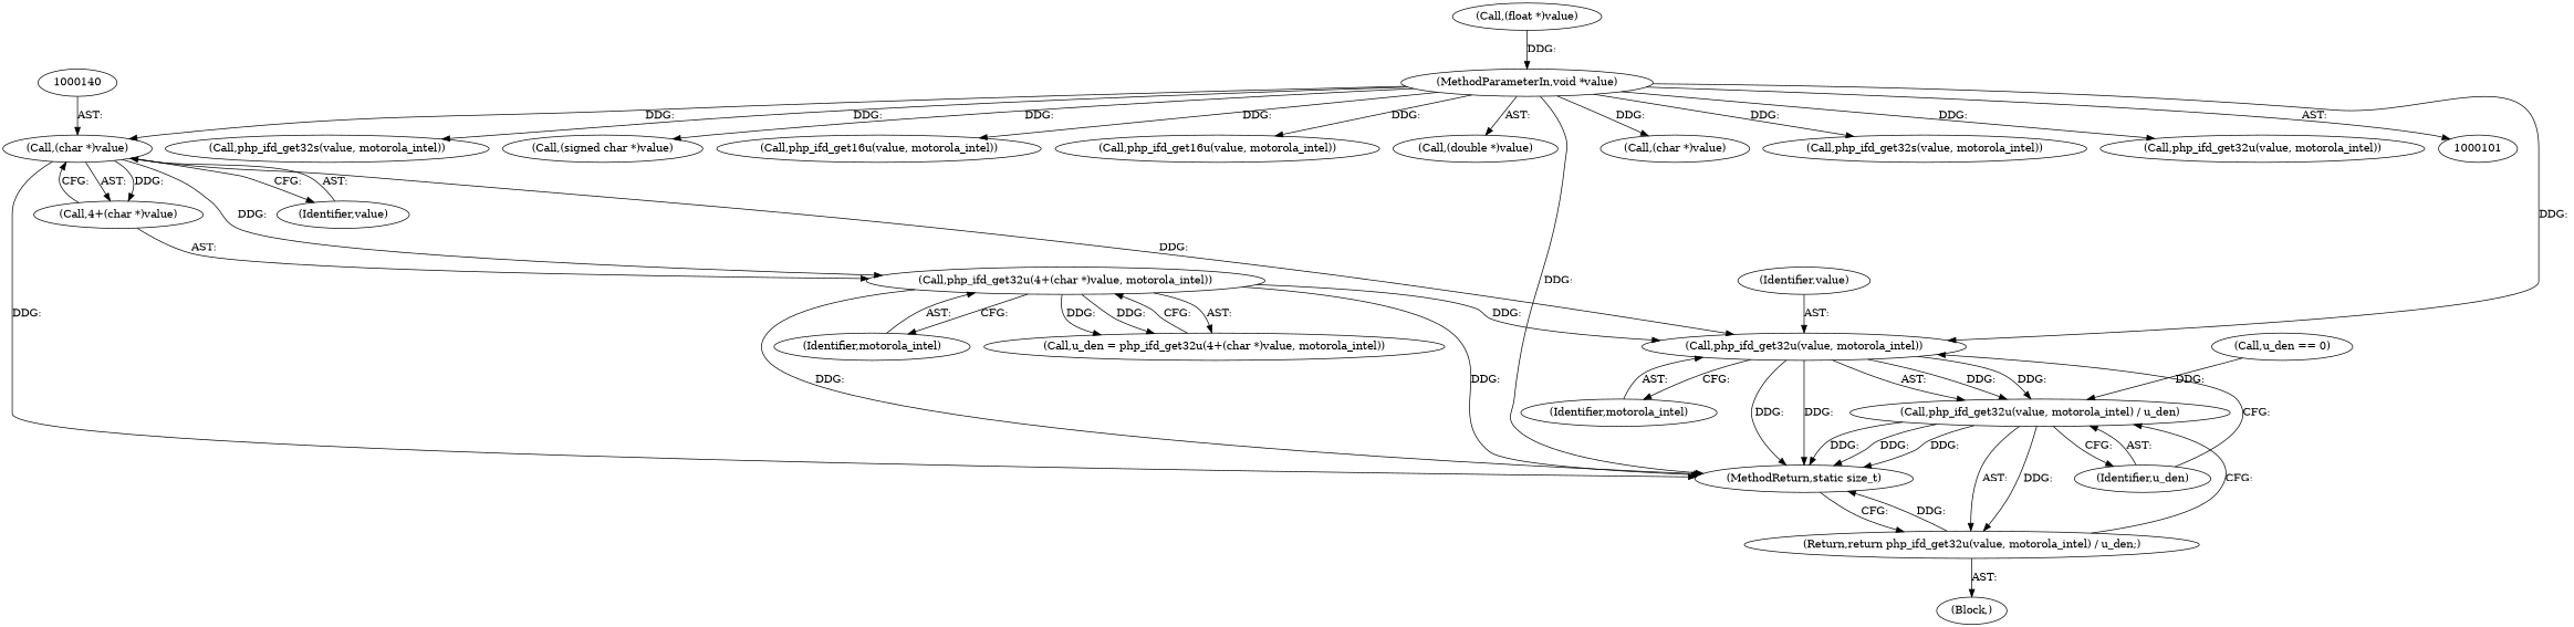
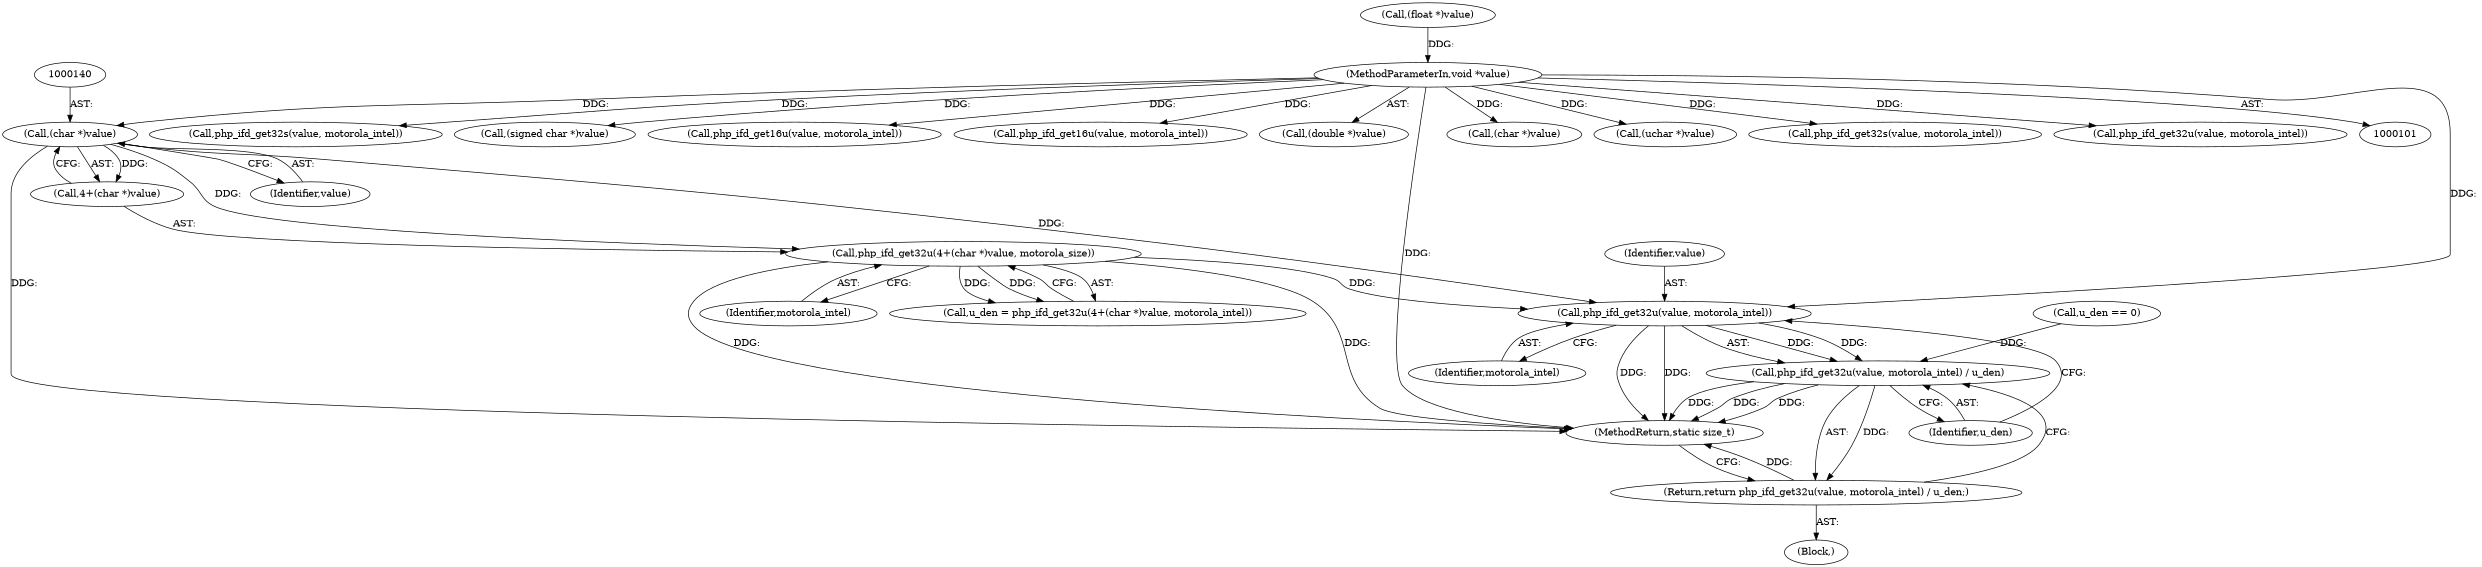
  digraph {
    n1 [label="(Call,php_ifd_get32u(value, motorola_intel))"]
    n2 [label="(Call,php_ifd_get32u(value, motorola_intel) / u_den)"]
    n3 [label="(MethodReturn,static size_t)"]
    n4 [label="(Identifier,motorola_intel)"]
    n5 [label="(Return,return php_ifd_get32u(value, motorola_intel) / u_den;)"]
    n6 [label="(Identifier,u_den)"]
    n7 [label="(Call,(char *)value)"]
-   n8 [label="(Call,php_ifd_get32u(4+(char *)value, motorola_intel))"]
+   n8 [label="(Call,php_ifd_get32u(4+(char *)value, motorola_size))"]
    n9 [label="(Call,4+(char *)value)"]
    n10 [label="(Identifier,value)"]
    n11 [label="(Identifier,motorola_intel)"]
    n12 [label="(Call,u_den = php_ifd_get32u(4+(char *)value, motorola_intel))"]
    n13 [label="(MethodParameterIn,void *value)"]
    n14 [label="(Call,php_ifd_get32s(value, motorola_intel))"]
    n15 [label="(Call,(signed char *)value)"]
    n16 [label="(Call,php_ifd_get16u(value, motorola_intel))"]
    n17 [label="(Call,php_ifd_get16u(value, motorola_intel))"]
    n18 [label="(Call,(double *)value)"]
    n19 [label="(Call,(char *)value)"]
+   n20 [label="(Call,(uchar *)value)"]
    n21 [label="(Call,php_ifd_get32s(value, motorola_intel))"]
    n22 [label="(Call,php_ifd_get32u(value, motorola_intel))"]
    1000101
    n24 [label="(Call,(float *)value)"]
    n25 [label="(Block,)"]
    n26 [label="(Identifier,value)"]
    n27 [label="(Call,u_den == 0)"]
    1000140
    n1 -> n2 [label="AST: "]
    n1 -> n2 [label="DDG: "]
    n1 -> n2 [label="DDG: "]
    n1 -> n3 [label="DDG: "]
    n1 -> n3 [label="DDG: "]
    n1 -> n4 [label="CFG: "]
    n2 -> n3 [label="DDG: "]
    n2 -> n3 [label="DDG: "]
    n2 -> n3 [label="DDG: "]
    n2 -> n5 [label="AST: "]
    n2 -> n5 [label="DDG: "]
    n2 -> n6 [label="CFG: "]
    n3 -> n5 [label="CFG: "]
    n4 -> n1 [label="AST: "]
    n5 -> n2 [label="CFG: "]
    n5 -> n3 [label="DDG: "]
    n5 -> n25 [label="AST: "]
    n6 -> n1 [label="CFG: "]
    n6 -> n2 [label="AST: "]
    n7 -> n1 [label="DDG: "]
    n7 -> n3 [label="DDG: "]
    n7 -> n8 [label="DDG: "]
    n7 -> n9 [label="AST: "]
    n7 -> n9 [label="DDG: "]
    n7 -> n10 [label="CFG: "]
    n8 -> n1 [label="DDG: "]
    n8 -> n3 [label="DDG: "]
    n8 -> n3 [label="DDG: "]
    n8 -> n11 [label="CFG: "]
    n8 -> n12 [label="AST: "]
    n8 -> n12 [label="DDG: "]
    n8 -> n12 [label="DDG: "]
    n9 -> n7 [label="CFG: "]
    n9 -> n8 [label="AST: "]
    n10 -> n7 [label="AST: "]
    n11 -> n8 [label="AST: "]
    n12 -> n8 [label="CFG: "]
    n13 -> n1 [label="DDG: "]
    n13 -> n3 [label="DDG: "]
    n13 -> n7 [label="DDG: "]
    n13 -> n14 [label="DDG: "]
    n13 -> n15 [label="DDG: "]
    n13 -> n16 [label="DDG: "]
    n13 -> n17 [label="DDG: "]
    n13 -> n18 [label="AST: "]
    n13 -> n19 [label="DDG: "]
+   n13 -> n20 [label="DDG: "]
    n13 -> n21 [label="DDG: "]
    n13 -> n22 [label="DDG: "]
    n13 -> 1000101 [label="AST: "]
    n24 -> n13 [label="DDG: "]
    n26 -> n1 [label="AST: "]
    n27 -> n2 [label="DDG: "]
    1000140 -> n7 [label="AST: "]
  }
